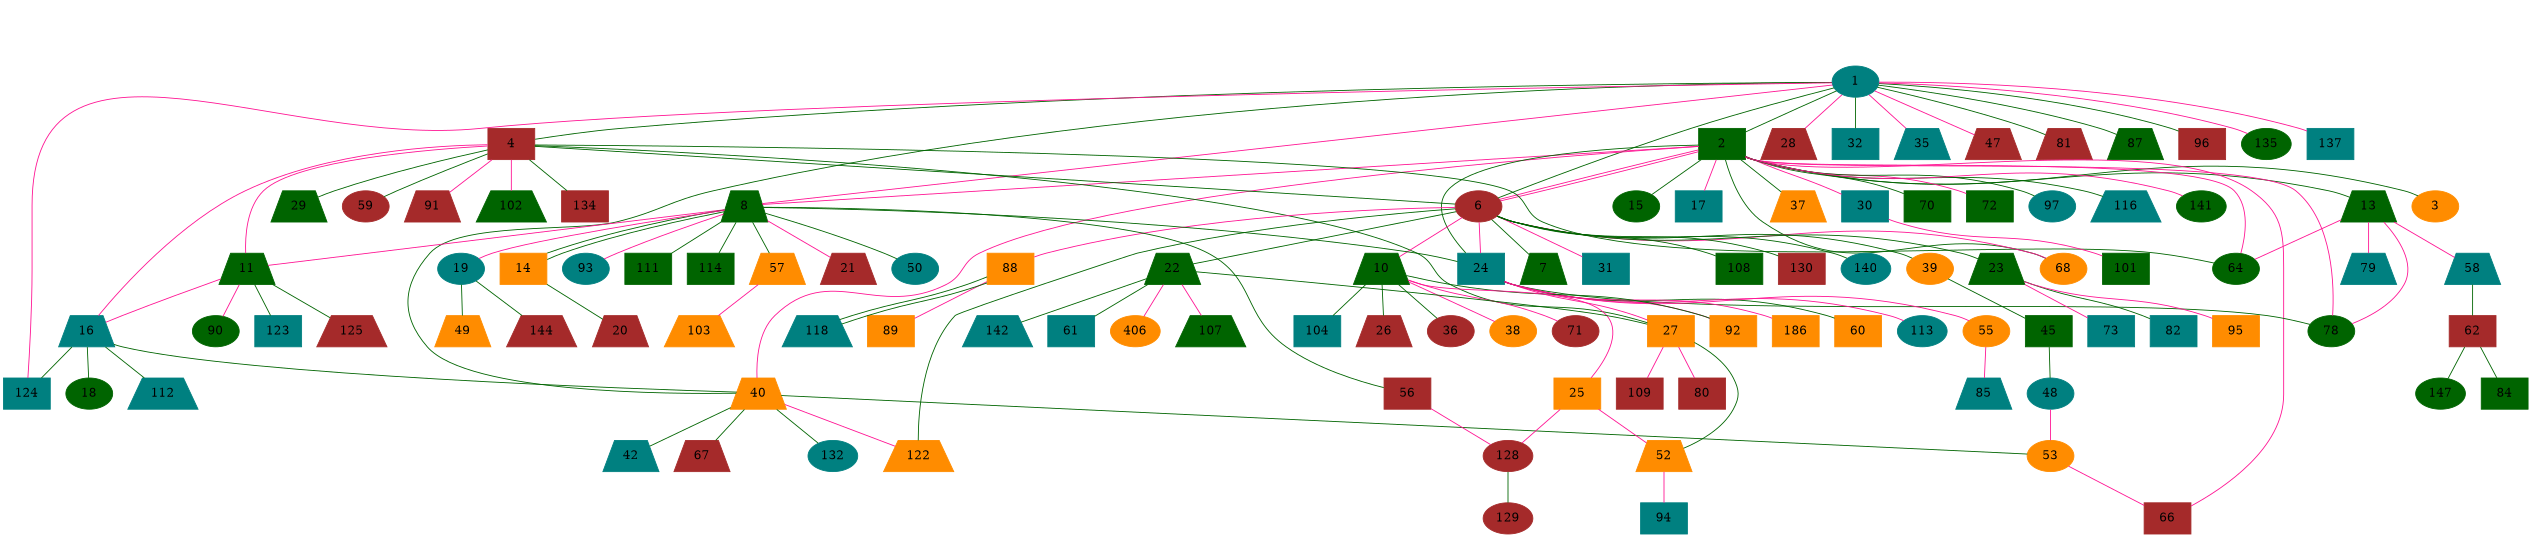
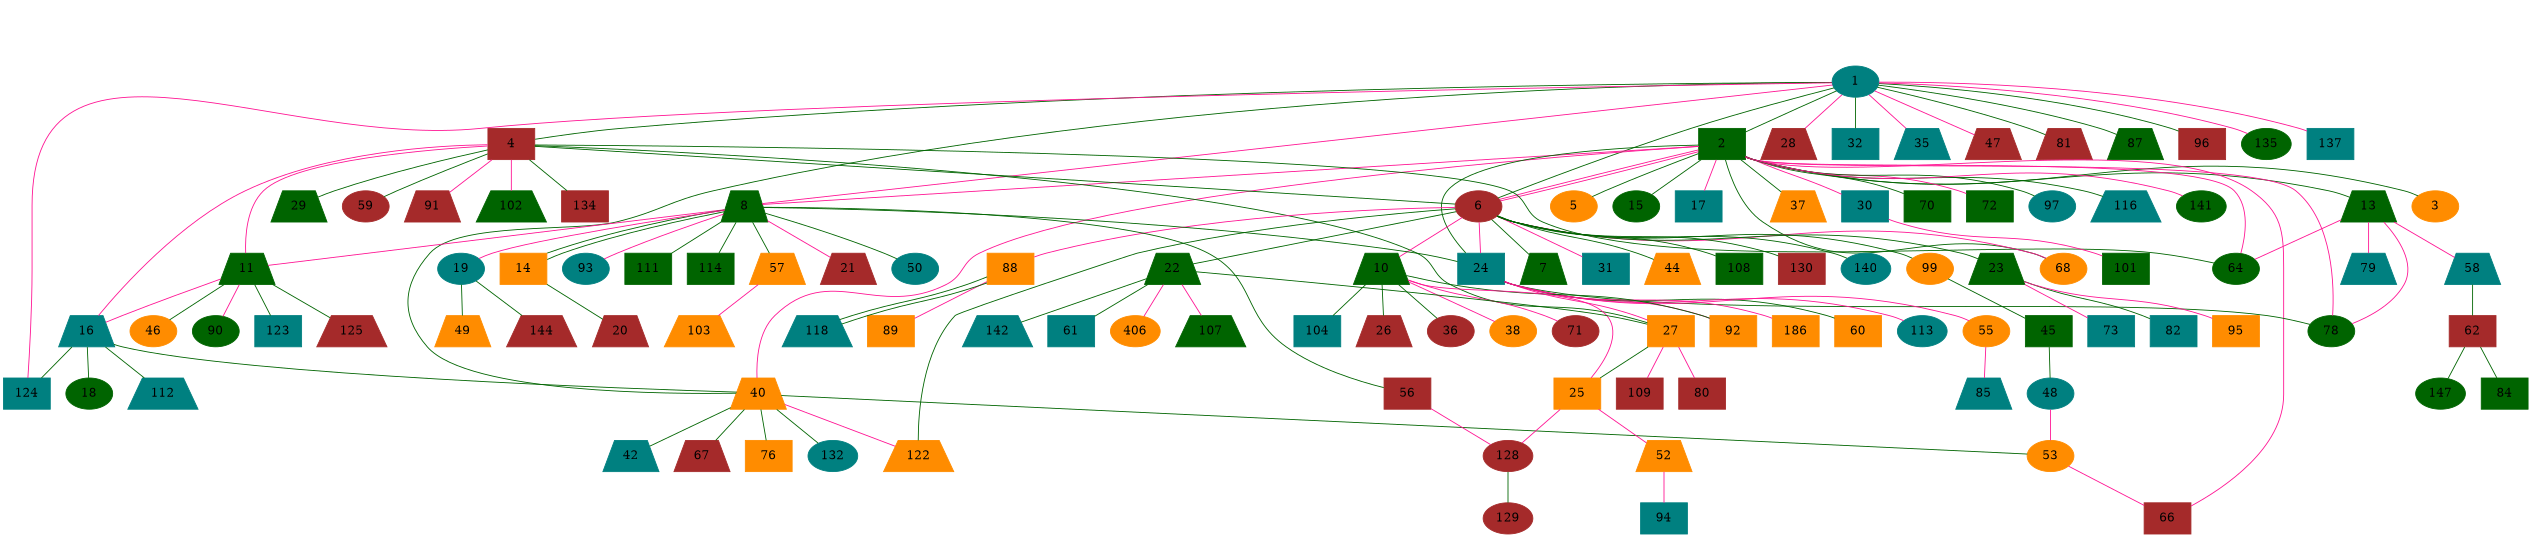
  graph {
    node [color=teal shape=box style=filled]
    edge [color=darkgreen]
    1 [shape=ellipse super="+33"]
    2 [color=darkgreen super="+83"]
    4 [color=brown super="+41"]
    6 [color=brown shape=ellipse super="+12"]
    8 [color=darkgreen shape=trapezium super="+9"]
    28 [color=brown shape=trapezium]
    32 [super="+117"]
    35 [shape=trapezium]
    40 [color=darkorange shape=trapezium super="+100"]
    47 [color=brown shape=trapezium]
    81 [color=brown shape=trapezium]
    87 [color=darkgreen shape=trapezium super="+127"]
    96 [color=brown super="+145"]
    124 [super="+138"]
    135 [color=darkgreen shape=ellipse]
    137
    3 [color=darkorange shape=ellipse]
+   5 [color=darkorange shape=ellipse]
    13 [color=darkgreen shape=trapezium super="+74"]
    15 [color=darkgreen shape=ellipse]
    17 [super="+34"]
    24 [super="+51"]
    30 [super="+43"]
    37 [color=darkorange shape=trapezium super="+115"]
    64 [color=darkgreen shape=ellipse super="+86"]
    66 [color=brown]
    68 [color=darkorange shape=ellipse]
    70 [color=darkgreen]
    72 [color=darkgreen]
    78 [color=darkgreen shape=ellipse super="+136"]
    97 [shape=ellipse]
    116 [shape=trapezium]
    141 [color=darkgreen shape=ellipse]
    11 [color=darkgreen shape=trapezium super="+77"]
    16 [shape=trapezium super="+69"]
    27 [color=darkorange super="+75"]
    29 [color=darkgreen shape=trapezium]
    59 [color=brown shape=ellipse]
    91 [color=brown shape=trapezium]
    102 [color=darkgreen shape=trapezium]
    134 [color=brown]
    7 [color=darkgreen shape=trapezium]
    10 [color=darkgreen shape=trapezium super="+99"]
    22 [color=darkgreen shape=trapezium super="+54"]
    23 [color=darkgreen shape=trapezium super="+119"]
    31
-   39 [color=darkorange shape=ellipse]
+   39 [color=darkorange shape=ellipse label=99]
+   44 [color=darkorange shape=trapezium]
    88 [color=darkorange]
    108 [color=darkgreen]
    122 [color=darkorange shape=trapezium super="+139"]
    130 [color=brown]
    140 [shape=ellipse]
    14 [color=darkorange]
    19 [shape=ellipse super="+143"]
    21 [color=brown shape=trapezium]
    50 [shape=ellipse]
    56 [color=brown super="+120"]
    57 [color=darkorange shape=trapezium]
    93 [shape=ellipse]
    111 [color=darkgreen]
    114 [color=darkgreen]
    42 [shape=trapezium super="+121"]
    53 [color=darkorange shape=ellipse super="+65"]
    67 [color=brown shape=trapezium]
+   76 [color=darkorange]
    132 [shape=ellipse]
    58 [shape=trapezium]
    79 [shape=trapezium]
    92 [color=darkorange super="+110"]
    55 [color=darkorange shape=ellipse super="+63"]
    60 [color=darkorange]
    113 [shape=ellipse]
    n74 [color=darkorange label=186]
    101 [color=darkgreen]
+   46 [color=darkorange shape=ellipse]
    90 [color=darkgreen shape=ellipse]
    123
    125 [color=brown shape=trapezium]
    18 [color=darkgreen shape=ellipse]
    112 [shape=trapezium]
    52 [color=darkorange shape=trapezium]
    80 [color=brown]
    109 [color=brown]
    25 [color=darkorange]
    26 [color=brown shape=trapezium]
    36 [color=brown shape=ellipse super="+105"]
    38 [color=darkorange shape=ellipse]
    71 [color=brown shape=ellipse]
    104
    61
    n92 [color=darkorange label=406 shape=ellipse]
    107 [color=darkgreen shape=trapezium]
    142 [shape=trapezium]
    73
    82
    95 [color=darkorange]
    45 [color=darkgreen]
    89 [color=darkorange]
    118 [shape=trapezium]
    20 [color=brown shape=trapezium]
    49 [color=darkorange shape=trapezium]
    144 [color=brown shape=trapezium]
    128 [color=brown shape=ellipse]
    103 [color=darkorange shape=trapezium]
    62 [color=brown super="+146"]
    85 [shape=trapezium]
    94
    129 [color=brown shape=ellipse]
    48 [shape=ellipse super="+133"]
    84 [color=darkgreen]
    147 [color=darkgreen shape=ellipse]
    1 -- 2
    1 -- 4
    1 -- 6
    1 -- 8 [color=deeppink]
    1 -- 28 [color=deeppink]
    1 -- 32
    1 -- 35 [color=deeppink]
    1 -- 40
    1 -- 47 [color=deeppink]
    1 -- 81
    1 -- 87
    1 -- 96
    1 -- 124 [color=deeppink]
    1 -- 135 [color=deeppink]
    1 -- 137 [color=deeppink]
    2 -- 6 [color=deeppink]
    2 -- 6 [color=deeppink]
    2 -- 8 [color=deeppink]
    2 -- 40 [color=deeppink]
    2 -- 3
+   2 -- 5
    2 -- 13
    2 -- 15
    2 -- 17 [color=deeppink]
    2 -- 24
    2 -- 30 [color=deeppink]
    2 -- 37
    2 -- 64 [color=deeppink]
    2 -- 66 [color=deeppink]
    2 -- 68
    2 -- 70
    2 -- 72 [color=deeppink]
    2 -- 78 [color=deeppink]
    2 -- 97
    2 -- 116
    2 -- 141 [color=deeppink]
    4 -- 6
    4 -- 64
    4 -- 11 [color=deeppink]
    4 -- 16 [color=deeppink]
    4 -- 27
    4 -- 29
    4 -- 59
    4 -- 91 [color=deeppink]
    4 -- 102 [color=deeppink]
    4 -- 134
    6 -- 24 [color=deeppink]
    6 -- 68 [color=deeppink]
    6 -- 7
    6 -- 10 [color=deeppink]
    6 -- 22
    6 -- 23
    6 -- 31 [color=deeppink]
    6 -- 39
+   6 -- 44
    6 -- 88 [color=deeppink]
    6 -- 108
    6 -- 122
    6 -- 130
    6 -- 140
    8 -- 24
    8 -- 11 [color=deeppink]
    8 -- 14
    8 -- 14
    8 -- 19 [color=deeppink]
    8 -- 21 [color=deeppink]
    8 -- 50
    8 -- 56
    8 -- 57
    8 -- 93 [color=deeppink]
    8 -- 111
    8 -- 114
    40 -- 122 [color=deeppink]
    40 -- 42
    40 -- 53
    40 -- 67
+   40 -- 76
    40 -- 132
    13 -- 64 [color=deeppink]
    13 -- 78 [color=deeppink]
    13 -- 58 [color=deeppink]
    13 -- 79 [color=deeppink]
    24 -- 78
    24 -- 27 [color=deeppink]
    24 -- 92 [color=deeppink]
    24 -- 55 [color=deeppink]
    24 -- 60
    24 -- 113 [color=deeppink]
    24 -- n74 [color=deeppink]
    30 -- 101 [color=deeppink]
    11 -- 16 [color=deeppink]
+   11 -- 46
    11 -- 90 [color=deeppink]
    11 -- 123
    11 -- 125
    16 -- 40
    16 -- 124
    16 -- 18
    16 -- 112
-   27 -- 52
+   27 -- 25
    27 -- 80 [color=deeppink]
    27 -- 109 [color=deeppink]
    10 -- 92
    10 -- 25 [color=deeppink]
    10 -- 26
    10 -- 36
    10 -- 38 [color=deeppink]
    10 -- 71 [color=deeppink]
    10 -- 104
    22 -- 27
    22 -- 61
    22 -- n92 [color=deeppink]
    22 -- 107 [color=deeppink]
    22 -- 142
    23 -- 73 [color=deeppink]
    23 -- 82
    23 -- 95 [color=deeppink]
    39 -- 45
    88 -- 89 [color=deeppink]
    88 -- 118
    88 -- 118
    14 -- 20
    19 -- 49
    19 -- 144
    56 -- 128 [color=deeppink]
    57 -- 103 [color=deeppink]
    53 -- 66 [color=deeppink]
    58 -- 62
    55 -- 85 [color=deeppink]
    52 -- 94 [color=deeppink]
    25 -- 52 [color=deeppink]
    25 -- 128 [color=deeppink]
    45 -- 48
    128 -- 129
    62 -- 84
    62 -- 147
    48 -- 53 [color=deeppink]
  }
